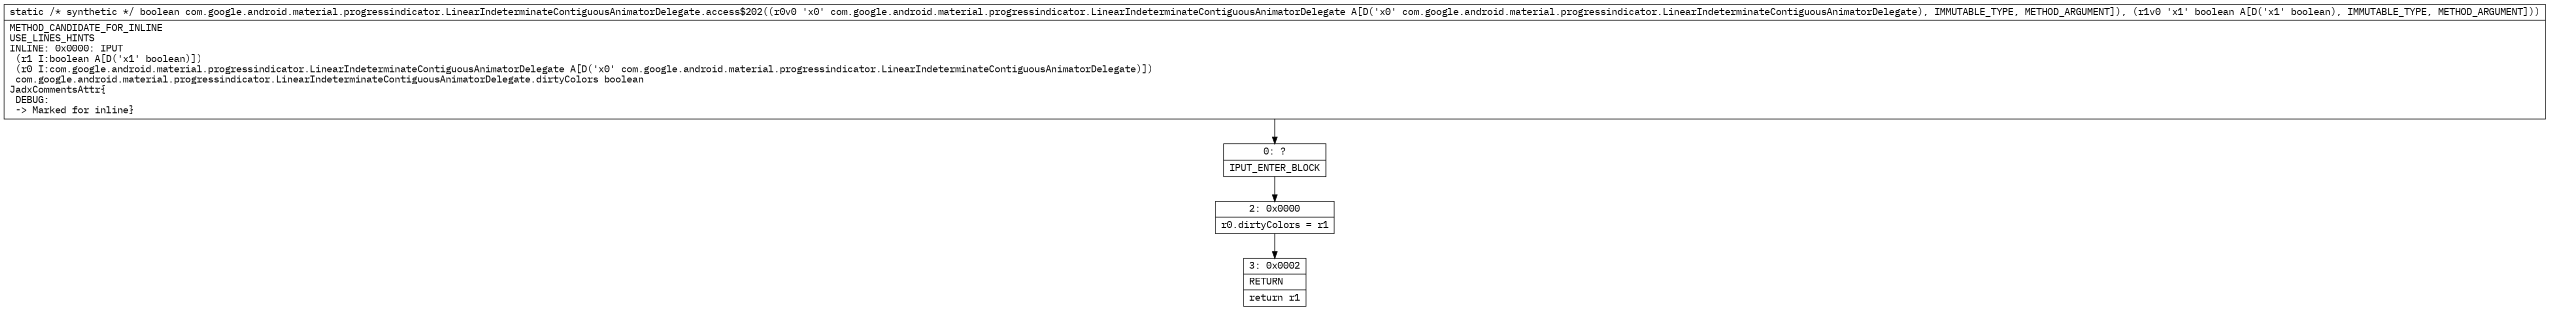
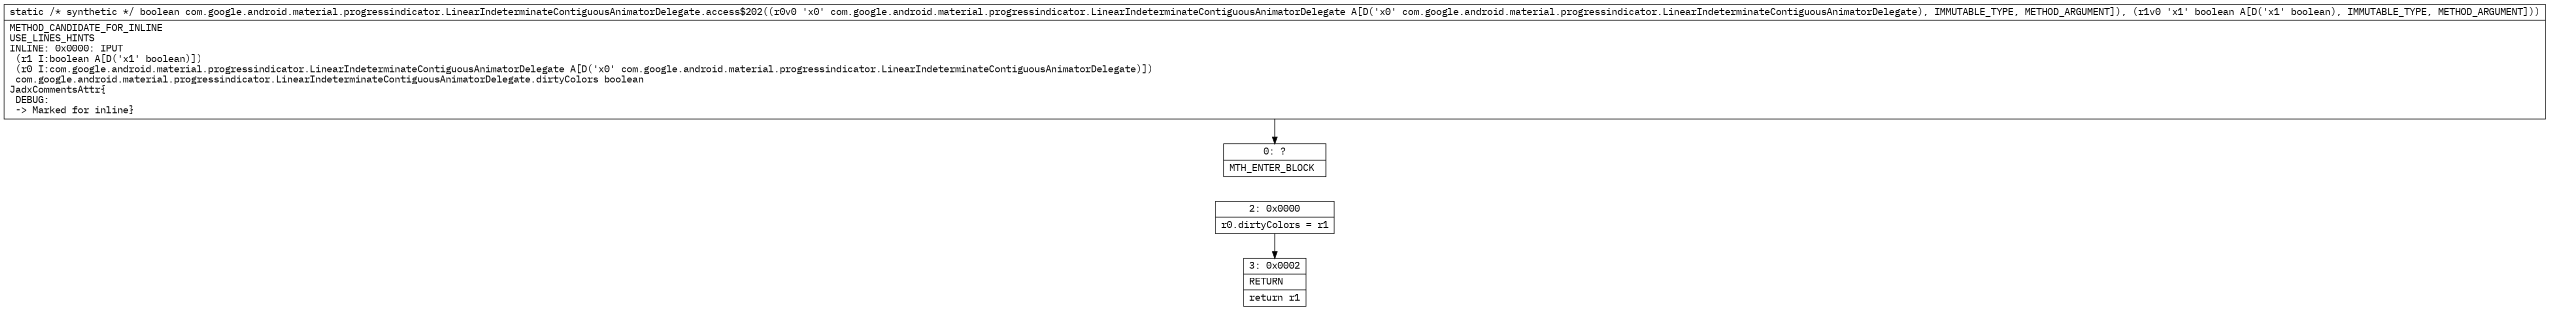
  digraph {
    fontname="IBM Plex Mono"
    node [fontname="IBM Plex Mono" shape=record]
    edge [fontname="IBM Plex Mono"]
-   n1 [label="{0\:\ ?|IPUT_ENTER_BLOCK\l}"]
+   n1 [label="{0\:\ ?|MTH_ENTER_BLOCK\l}"]
    n2 [label="{2\:\ 0x0000|r0.dirtyColors = r1\l}"]
    n3 [label="{3\:\ 0x0002|RETURN\l|return r1\l}"]
    n4 [label="{static \/* synthetic *\/ boolean com.google.android.material.progressindicator.LinearIndeterminateContiguousAnimatorDelegate.access$202((r0v0 'x0' com.google.android.material.progressindicator.LinearIndeterminateContiguousAnimatorDelegate A[D('x0' com.google.android.material.progressindicator.LinearIndeterminateContiguousAnimatorDelegate), IMMUTABLE_TYPE, METHOD_ARGUMENT]), (r1v0 'x1' boolean A[D('x1' boolean), IMMUTABLE_TYPE, METHOD_ARGUMENT]))  | METHOD_CANDIDATE_FOR_INLINE\lUSE_LINES_HINTS\lINLINE: 0x0000: IPUT  \l  (r1 I:boolean A[D('x1' boolean)])\l  (r0 I:com.google.android.material.progressindicator.LinearIndeterminateContiguousAnimatorDelegate A[D('x0' com.google.android.material.progressindicator.LinearIndeterminateContiguousAnimatorDelegate)])\l com.google.android.material.progressindicator.LinearIndeterminateContiguousAnimatorDelegate.dirtyColors boolean\lJadxCommentsAttr\{\l DEBUG: \l \-\> Marked for inline\}\l}"]
-   n1 -> n2
    n2 -> n3
    n4 -> n1
  }
